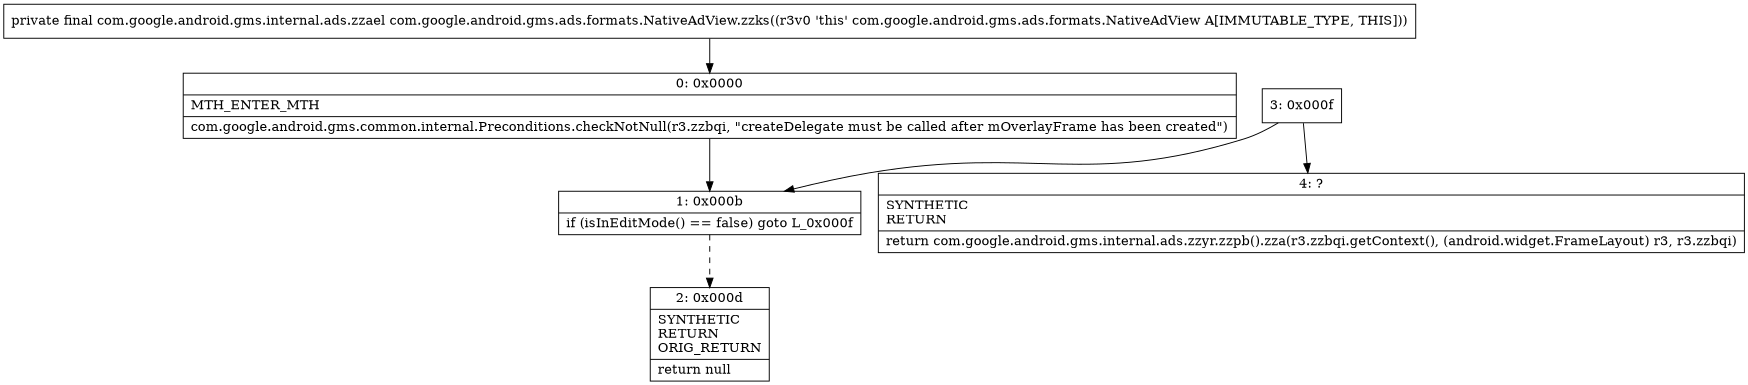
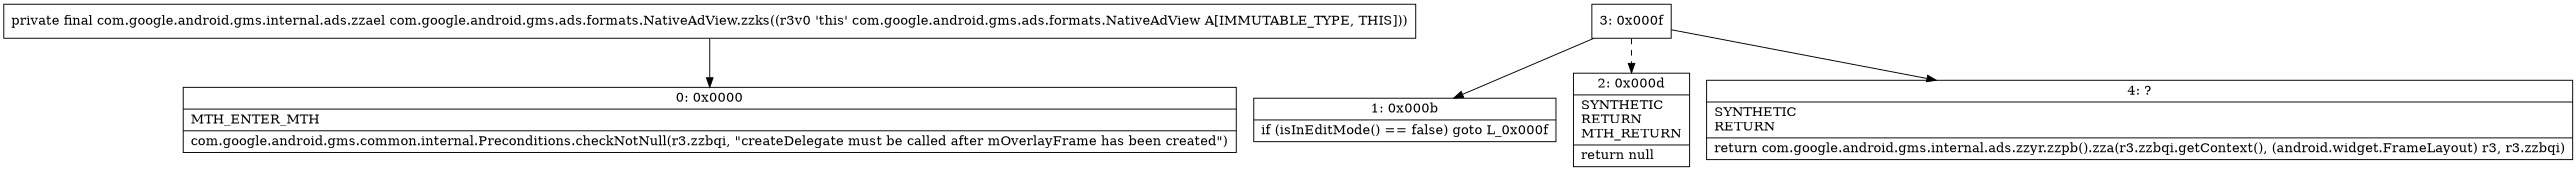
  digraph {
    node [shape=record]
    n1 [label="{0\:\ 0x0000|MTH_ENTER_MTH\l|com.google.android.gms.common.internal.Preconditions.checkNotNull(r3.zzbqi, \"createDelegate must be called after mOverlayFrame has been created\")\l}"]
    n2 [label="{1\:\ 0x000b|if (isInEditMode() == false) goto L_0x000f\l}"]
-   n3 [label="{2\:\ 0x000d|SYNTHETIC\lRETURN\lORIG_RETURN\l|return null\l}"]
+   n3 [label="{2\:\ 0x000d|SYNTHETIC\lRETURN\lMTH_RETURN\l|return null\l}"]
    n4 [label="{3\:\ 0x000f}"]
    n5 [label="{4\:\ ?|SYNTHETIC\lRETURN\l|return com.google.android.gms.internal.ads.zzyr.zzpb().zza(r3.zzbqi.getContext(), (android.widget.FrameLayout) r3, r3.zzbqi)\l}"]
    n6 [label="{private final com.google.android.gms.internal.ads.zzael com.google.android.gms.ads.formats.NativeAdView.zzks((r3v0 'this' com.google.android.gms.ads.formats.NativeAdView A[IMMUTABLE_TYPE, THIS])) }"]
-   n1 -> n2
-   n2 -> n3 [style=dashed]
+   n4 -> n3 [style=dashed]
    n4 -> n2
    n4 -> n5
    n6 -> n1
  }
